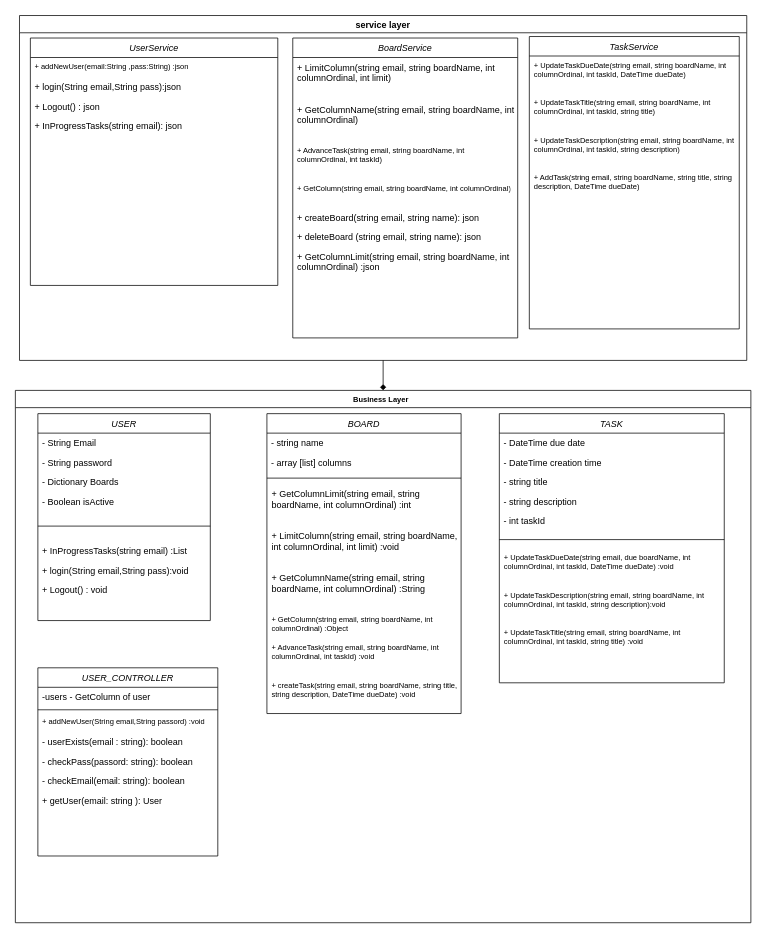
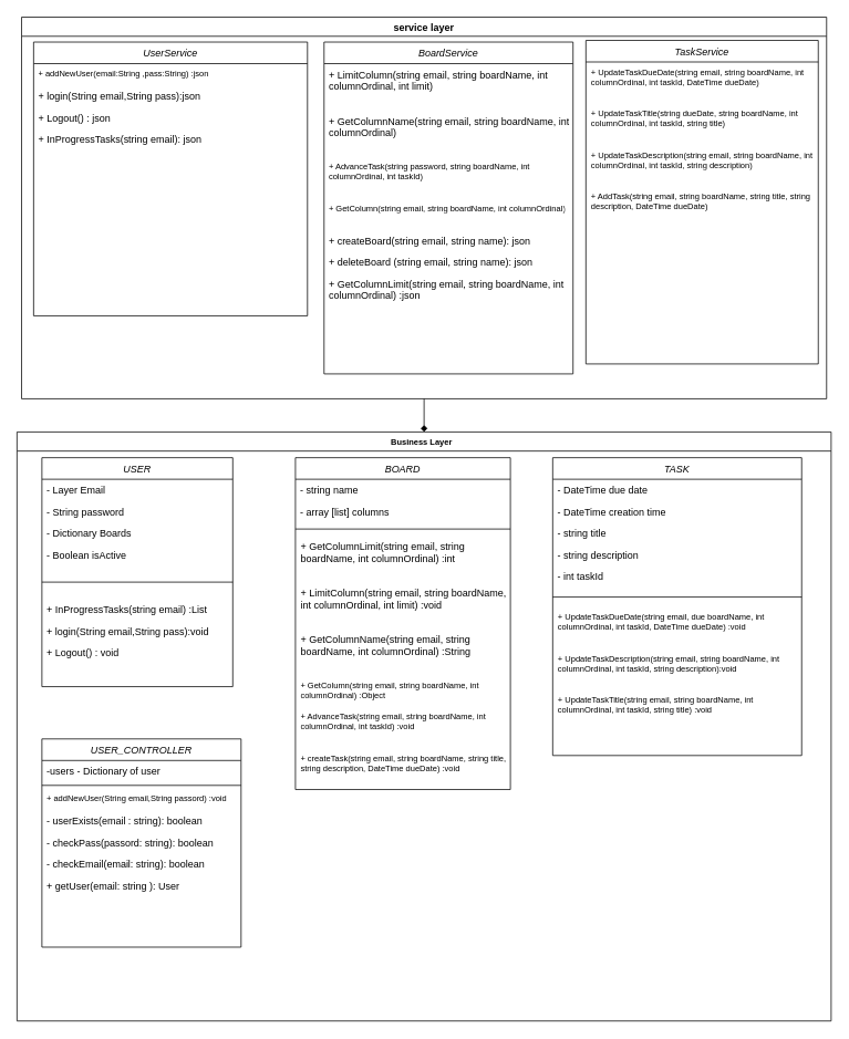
  <mxCell id="0" />
  <mxCell id="1" parent="0" />
  <mxCell id="2" value="service layer" style="swimlane;" parent="1" vertex="1"><mxGeometry x="25.5" y="20" width="970" height="460" as="geometry" /></mxCell>
  <mxCell id="3" value="UserService" style="swimlane;fontStyle=2;align=center;verticalAlign=top;childLayout=stackLayout;horizontal=1;startSize=26;horizontalStack=0;resizeParent=1;resizeLast=0;collapsible=1;marginBottom=0;rounded=0;shadow=0;strokeWidth=1;" parent="2" vertex="1"><mxGeometry x="14.5" y="30" width="330" height="330" as="geometry"><mxRectangle x="230" y="140" width="160" height="26" as="alternateBounds" /></mxGeometry></mxCell>
  <mxCell id="4" value="+ addNewUser(email:String ,pass:String) :json" style="text;align=left;verticalAlign=top;spacingLeft=4;spacingRight=4;overflow=hidden;rotatable=0;points=[[0,0.5],[1,0.5]];portConstraint=eastwest;fontSize=10;whiteSpace=wrap;" parent="3" vertex="1"><mxGeometry y="26" width="330" height="26" as="geometry" /></mxCell>
  <mxCell id="5" value="+ login(String email,String pass):json" style="text;align=left;verticalAlign=top;spacingLeft=4;spacingRight=4;overflow=hidden;rotatable=0;points=[[0,0.5],[1,0.5]];portConstraint=eastwest;" parent="3" vertex="1"><mxGeometry y="52" width="330" height="26" as="geometry" /></mxCell>
  <mxCell id="6" value="+ Logout() : json" style="text;align=left;verticalAlign=top;spacingLeft=4;spacingRight=4;overflow=hidden;rotatable=0;points=[[0,0.5],[1,0.5]];portConstraint=eastwest;" parent="3" vertex="1"><mxGeometry y="78" width="330" height="26" as="geometry" /></mxCell>
  <mxCell id="7" value="+ InProgressTasks(string email): json" style="text;align=left;verticalAlign=top;spacingLeft=4;spacingRight=4;overflow=hidden;rotatable=0;points=[[0,0.5],[1,0.5]];portConstraint=eastwest;" parent="3" vertex="1"><mxGeometry y="104" width="330" height="26" as="geometry" /></mxCell>
  <mxCell id="8" value="BoardService" style="swimlane;fontStyle=2;align=center;verticalAlign=top;childLayout=stackLayout;horizontal=1;startSize=26;horizontalStack=0;resizeParent=1;resizeLast=0;collapsible=1;marginBottom=0;rounded=0;shadow=0;strokeWidth=1;" parent="2" vertex="1"><mxGeometry x="364.5" y="30" width="300" height="400" as="geometry"><mxRectangle x="230" y="140" width="160" height="26" as="alternateBounds" /></mxGeometry></mxCell>
  <mxCell id="9" value="+ LimitColumn(string email, string boardName, int columnOrdinal, int limit)" style="text;align=left;verticalAlign=top;spacingLeft=4;spacingRight=4;overflow=hidden;rotatable=0;points=[[0,0.5],[1,0.5]];portConstraint=eastwest;whiteSpace=wrap;" parent="8" vertex="1"><mxGeometry y="26" width="300" height="56" as="geometry" /></mxCell>
  <mxCell id="10" value="+ GetColumnName(string email, string boardName, int columnOrdinal)" style="text;align=left;verticalAlign=top;spacingLeft=4;spacingRight=4;overflow=hidden;rotatable=0;points=[[0,0.5],[1,0.5]];portConstraint=eastwest;whiteSpace=wrap;" parent="8" vertex="1"><mxGeometry y="82" width="300" height="56" as="geometry" /></mxCell>
- <mxCell id="11" value="+ AdvanceTask(string email, string boardName, int columnOrdinal, int taskId)" style="text;align=left;verticalAlign=top;spacingLeft=4;spacingRight=4;overflow=hidden;rotatable=0;points=[[0,0.5],[1,0.5]];portConstraint=eastwest;fontSize=10;whiteSpace=wrap;" parent="8" vertex="1"><mxGeometry y="138" width="300" height="50" as="geometry" /></mxCell>
+ <mxCell id="11" value="+ AdvanceTask(string password, string boardName, int columnOrdinal, int taskId)" style="text;align=left;verticalAlign=top;spacingLeft=4;spacingRight=4;overflow=hidden;rotatable=0;points=[[0,0.5],[1,0.5]];portConstraint=eastwest;fontSize=10;whiteSpace=wrap;" parent="8" vertex="1"><mxGeometry y="138" width="300" height="50" as="geometry" /></mxCell>
  <mxCell id="12" value="+ GetColumn(string email, string boardName, int columnOrdinal)" style="text;align=left;verticalAlign=top;spacingLeft=4;spacingRight=4;overflow=hidden;rotatable=0;points=[[0,0.5],[1,0.5]];portConstraint=eastwest;fontSize=10;whiteSpace=wrap;" parent="8" vertex="1"><mxGeometry y="188" width="300" height="38" as="geometry" /></mxCell>
  <mxCell id="13" value="+ createBoard(string email, string name): json" style="text;align=left;verticalAlign=top;spacingLeft=4;spacingRight=4;overflow=hidden;rotatable=0;points=[[0,0.5],[1,0.5]];portConstraint=eastwest;" parent="8" vertex="1"><mxGeometry y="226" width="300" height="26" as="geometry" /></mxCell>
  <mxCell id="14" value="+ deleteBoard (string email, string name): json" style="text;align=left;verticalAlign=top;spacingLeft=4;spacingRight=4;overflow=hidden;rotatable=0;points=[[0,0.5],[1,0.5]];portConstraint=eastwest;" parent="8" vertex="1"><mxGeometry y="252" width="300" height="26" as="geometry" /></mxCell>
  <mxCell id="15" value="+ GetColumnLimit(string email, string boardName, int columnOrdinal) :json" style="text;align=left;verticalAlign=top;spacingLeft=4;spacingRight=4;overflow=hidden;rotatable=0;points=[[0,0.5],[1,0.5]];portConstraint=eastwest;whiteSpace=wrap;" parent="8" vertex="1"><mxGeometry y="278" width="300" height="56" as="geometry" /></mxCell>
  <mxCell id="16" value="TaskService" style="swimlane;fontStyle=2;align=center;verticalAlign=top;childLayout=stackLayout;horizontal=1;startSize=26;horizontalStack=0;resizeParent=1;resizeLast=0;collapsible=1;marginBottom=0;rounded=0;shadow=0;strokeWidth=1;" parent="2" vertex="1"><mxGeometry x="680" y="28" width="280" height="390" as="geometry"><mxRectangle x="230" y="140" width="160" height="26" as="alternateBounds" /></mxGeometry></mxCell>
  <mxCell id="17" value="+ UpdateTaskDueDate(string email, string boardName, int columnOrdinal, int taskId, DateTime dueDate)" style="text;align=left;verticalAlign=top;spacingLeft=4;spacingRight=4;overflow=hidden;rotatable=0;points=[[0,0.5],[1,0.5]];portConstraint=eastwest;whiteSpace=wrap;fontSize=10;" parent="16" vertex="1"><mxGeometry y="26" width="280" height="50" as="geometry" /></mxCell>
- <mxCell id="18" value="+ UpdateTaskTitle(string email, string boardName, int columnOrdinal, int taskId, string title)" style="text;align=left;verticalAlign=top;spacingLeft=4;spacingRight=4;overflow=hidden;rotatable=0;points=[[0,0.5],[1,0.5]];portConstraint=eastwest;whiteSpace=wrap;fontSize=10;" parent="16" vertex="1"><mxGeometry y="76" width="280" height="50" as="geometry" /></mxCell>
+ <mxCell id="18" value="+ UpdateTaskTitle(string dueDate, string boardName, int columnOrdinal, int taskId, string title)" style="text;align=left;verticalAlign=top;spacingLeft=4;spacingRight=4;overflow=hidden;rotatable=0;points=[[0,0.5],[1,0.5]];portConstraint=eastwest;whiteSpace=wrap;fontSize=10;" parent="16" vertex="1"><mxGeometry y="76" width="280" height="50" as="geometry" /></mxCell>
  <mxCell id="19" value="+ UpdateTaskDescription(string email, string boardName, int columnOrdinal, int taskId, string description)" style="text;align=left;verticalAlign=top;spacingLeft=4;spacingRight=4;overflow=hidden;rotatable=0;points=[[0,0.5],[1,0.5]];portConstraint=eastwest;whiteSpace=wrap;fontSize=10;" parent="16" vertex="1"><mxGeometry y="126" width="280" height="50" as="geometry" /></mxCell>
  <mxCell id="20" value="+ AddTask(string email, string boardName, string title, string description, DateTime dueDate)" style="text;align=left;verticalAlign=top;spacingLeft=4;spacingRight=4;overflow=hidden;rotatable=0;points=[[0,0.5],[1,0.5]];portConstraint=eastwest;fontSize=10;whiteSpace=wrap;" parent="16" vertex="1"><mxGeometry y="176" width="280" height="50" as="geometry" /></mxCell>
  <mxCell id="21" value="Business Layer  " style="swimlane;fontSize=10;html=0;" parent="1" vertex="1"><mxGeometry x="20" y="520" width="981" height="710" as="geometry" /></mxCell>
  <mxCell id="22" value="USER" style="swimlane;fontStyle=2;align=center;verticalAlign=top;childLayout=stackLayout;horizontal=1;startSize=26;horizontalStack=0;resizeParent=1;resizeLast=0;collapsible=1;marginBottom=0;rounded=0;shadow=0;strokeWidth=1;" parent="21" vertex="1"><mxGeometry x="30" y="31" width="230" height="276" as="geometry"><mxRectangle x="230" y="140" width="160" height="26" as="alternateBounds" /></mxGeometry></mxCell>
- <mxCell id="23" value="- String Email " style="text;align=left;verticalAlign=top;spacingLeft=4;spacingRight=4;overflow=hidden;rotatable=0;points=[[0,0.5],[1,0.5]];portConstraint=eastwest;rounded=0;shadow=0;html=0;" parent="22" vertex="1"><mxGeometry y="26" width="230" height="26" as="geometry" /></mxCell>
+ <mxCell id="23" value="- Layer Email " style="text;align=left;verticalAlign=top;spacingLeft=4;spacingRight=4;overflow=hidden;rotatable=0;points=[[0,0.5],[1,0.5]];portConstraint=eastwest;rounded=0;shadow=0;html=0;" parent="22" vertex="1"><mxGeometry y="26" width="230" height="26" as="geometry" /></mxCell>
  <mxCell id="24" value="- String password" style="text;align=left;verticalAlign=top;spacingLeft=4;spacingRight=4;overflow=hidden;rotatable=0;points=[[0,0.5],[1,0.5]];portConstraint=eastwest;rounded=0;shadow=0;html=0;" parent="22" vertex="1"><mxGeometry y="52" width="230" height="26" as="geometry" /></mxCell>
  <mxCell id="25" value="- Dictionary Boards" style="text;align=left;verticalAlign=top;spacingLeft=4;spacingRight=4;overflow=hidden;rotatable=0;points=[[0,0.5],[1,0.5]];portConstraint=eastwest;rounded=0;shadow=0;html=0;" parent="22" vertex="1"><mxGeometry y="78" width="230" height="26" as="geometry" /></mxCell>
  <mxCell id="26" value="- Boolean isActive" style="text;align=left;verticalAlign=top;spacingLeft=4;spacingRight=4;overflow=hidden;rotatable=0;points=[[0,0.5],[1,0.5]];portConstraint=eastwest;rounded=0;shadow=0;html=0;" parent="22" vertex="1"><mxGeometry y="104" width="230" height="26" as="geometry" /></mxCell>
  <mxCell id="27" value="" style="line;html=1;strokeWidth=1;align=left;verticalAlign=middle;spacingTop=-1;spacingLeft=3;spacingRight=3;rotatable=0;labelPosition=right;points=[];portConstraint=eastwest;" parent="22" vertex="1"><mxGeometry y="130" width="230" height="40" as="geometry" /></mxCell>
  <mxCell id="28" value="+ InProgressTasks(string email) :List" style="text;align=left;verticalAlign=top;spacingLeft=4;spacingRight=4;overflow=hidden;rotatable=0;points=[[0,0.5],[1,0.5]];portConstraint=eastwest;" parent="22" vertex="1"><mxGeometry y="170" width="230" height="26" as="geometry" /></mxCell>
  <mxCell id="29" value="+ login(String email,String pass):void" style="text;align=left;verticalAlign=top;spacingLeft=4;spacingRight=4;overflow=hidden;rotatable=0;points=[[0,0.5],[1,0.5]];portConstraint=eastwest;" parent="22" vertex="1"><mxGeometry y="196" width="230" height="26" as="geometry" /></mxCell>
  <mxCell id="30" value="+ Logout() : void" style="text;align=left;verticalAlign=top;spacingLeft=4;spacingRight=4;overflow=hidden;rotatable=0;points=[[0,0.5],[1,0.5]];portConstraint=eastwest;" parent="22" vertex="1"><mxGeometry y="222" width="230" height="26" as="geometry" /></mxCell>
  <mxCell id="31" value="USER_CONTROLLER" style="swimlane;fontStyle=2;align=center;verticalAlign=top;childLayout=stackLayout;horizontal=1;startSize=26;horizontalStack=0;resizeParent=1;resizeLast=0;collapsible=1;marginBottom=0;rounded=0;shadow=0;strokeWidth=1;" parent="21" vertex="1"><mxGeometry x="30" y="370" width="240" height="251" as="geometry"><mxRectangle x="230" y="140" width="160" height="26" as="alternateBounds" /></mxGeometry></mxCell>
- <mxCell id="32" value="-users - GetColumn of user" style="text;align=left;verticalAlign=top;spacingLeft=4;spacingRight=4;overflow=hidden;rotatable=0;points=[[0,0.5],[1,0.5]];portConstraint=eastwest;rounded=0;shadow=0;html=0;" parent="31" vertex="1"><mxGeometry y="26" width="240" height="26" as="geometry" /></mxCell>
+ <mxCell id="32" value="-users - Dictionary of user" style="text;align=left;verticalAlign=top;spacingLeft=4;spacingRight=4;overflow=hidden;rotatable=0;points=[[0,0.5],[1,0.5]];portConstraint=eastwest;rounded=0;shadow=0;html=0;" parent="31" vertex="1"><mxGeometry y="26" width="240" height="26" as="geometry" /></mxCell>
  <mxCell id="33" value="" style="line;html=1;strokeWidth=1;align=left;verticalAlign=middle;spacingTop=-1;spacingLeft=3;spacingRight=3;rotatable=0;labelPosition=right;points=[];portConstraint=eastwest;" parent="31" vertex="1"><mxGeometry y="52" width="240" height="8" as="geometry" /></mxCell>
  <mxCell id="34" value="+ addNewUser(String email,String passord) :void" style="text;align=left;verticalAlign=top;spacingLeft=4;spacingRight=4;overflow=hidden;rotatable=0;points=[[0,0.5],[1,0.5]];portConstraint=eastwest;fontSize=10;whiteSpace=wrap;" parent="31" vertex="1"><mxGeometry y="60" width="240" height="26" as="geometry" /></mxCell>
  <mxCell id="35" value="- userExists(email : string): boolean" style="text;align=left;verticalAlign=top;spacingLeft=4;spacingRight=4;overflow=hidden;rotatable=0;points=[[0,0.5],[1,0.5]];portConstraint=eastwest;" parent="31" vertex="1"><mxGeometry y="86" width="240" height="26" as="geometry" /></mxCell>
  <mxCell id="36" value="- checkPass(passord: string): boolean" style="text;align=left;verticalAlign=top;spacingLeft=4;spacingRight=4;overflow=hidden;rotatable=0;points=[[0,0.5],[1,0.5]];portConstraint=eastwest;" parent="31" vertex="1"><mxGeometry y="112" width="240" height="26" as="geometry" /></mxCell>
  <mxCell id="37" value="- checkEmail(email: string): boolean" style="text;align=left;verticalAlign=top;spacingLeft=4;spacingRight=4;overflow=hidden;rotatable=0;points=[[0,0.5],[1,0.5]];portConstraint=eastwest;" parent="31" vertex="1"><mxGeometry y="138" width="240" height="26" as="geometry" /></mxCell>
  <mxCell id="38" value="+ getUser(email: string ): User" style="text;align=left;verticalAlign=top;spacingLeft=4;spacingRight=4;overflow=hidden;rotatable=0;points=[[0,0.5],[1,0.5]];portConstraint=eastwest;" parent="31" vertex="1"><mxGeometry y="164" width="240" height="26" as="geometry" /></mxCell>
  <mxCell id="39" value="BOARD" style="swimlane;fontStyle=2;align=center;verticalAlign=top;childLayout=stackLayout;horizontal=1;startSize=26;horizontalStack=0;resizeParent=1;resizeLast=0;collapsible=1;marginBottom=0;rounded=0;shadow=0;strokeWidth=1;" parent="21" vertex="1"><mxGeometry x="335.5" y="31" width="259" height="400" as="geometry"><mxRectangle x="230" y="140" width="160" height="26" as="alternateBounds" /></mxGeometry></mxCell>
  <mxCell id="40" value="- string name" style="text;align=left;verticalAlign=top;spacingLeft=4;spacingRight=4;overflow=hidden;rotatable=0;points=[[0,0.5],[1,0.5]];portConstraint=eastwest;rounded=0;shadow=0;html=0;" parent="39" vertex="1"><mxGeometry y="26" width="259" height="26" as="geometry" /></mxCell>
  <mxCell id="41" value="- array [list] columns" style="text;align=left;verticalAlign=top;spacingLeft=4;spacingRight=4;overflow=hidden;rotatable=0;points=[[0,0.5],[1,0.5]];portConstraint=eastwest;rounded=0;shadow=0;html=0;" parent="39" vertex="1"><mxGeometry y="52" width="259" height="26" as="geometry" /></mxCell>
  <mxCell id="42" value="" style="line;html=1;strokeWidth=1;align=left;verticalAlign=middle;spacingTop=-1;spacingLeft=3;spacingRight=3;rotatable=0;labelPosition=right;points=[];portConstraint=eastwest;" parent="39" vertex="1"><mxGeometry y="78" width="259" height="16" as="geometry" /></mxCell>
  <mxCell id="43" value="+ GetColumnLimit(string email, string boardName, int columnOrdinal) :int" style="text;align=left;verticalAlign=top;spacingLeft=4;spacingRight=4;overflow=hidden;rotatable=0;points=[[0,0.5],[1,0.5]];portConstraint=eastwest;whiteSpace=wrap;" parent="39" vertex="1"><mxGeometry y="94" width="259" height="56" as="geometry" /></mxCell>
  <mxCell id="44" value="+ LimitColumn(string email, string boardName, int columnOrdinal, int limit) :void" style="text;align=left;verticalAlign=top;spacingLeft=4;spacingRight=4;overflow=hidden;rotatable=0;points=[[0,0.5],[1,0.5]];portConstraint=eastwest;whiteSpace=wrap;" parent="39" vertex="1"><mxGeometry y="150" width="259" height="56" as="geometry" /></mxCell>
  <mxCell id="45" value="+ GetColumnName(string email, string boardName, int columnOrdinal) :String" style="text;align=left;verticalAlign=top;spacingLeft=4;spacingRight=4;overflow=hidden;rotatable=0;points=[[0,0.5],[1,0.5]];portConstraint=eastwest;whiteSpace=wrap;" parent="39" vertex="1"><mxGeometry y="206" width="259" height="56" as="geometry" /></mxCell>
  <mxCell id="46" value="+ GetColumn(string email, string boardName, int columnOrdinal) :Object" style="text;align=left;verticalAlign=top;spacingLeft=4;spacingRight=4;overflow=hidden;rotatable=0;points=[[0,0.5],[1,0.5]];portConstraint=eastwest;fontSize=10;whiteSpace=wrap;" parent="39" vertex="1"><mxGeometry y="262" width="259" height="38" as="geometry" /></mxCell>
  <mxCell id="47" value="+ AdvanceTask(string email, string boardName, int columnOrdinal, int taskId) :void" style="text;align=left;verticalAlign=top;spacingLeft=4;spacingRight=4;overflow=hidden;rotatable=0;points=[[0,0.5],[1,0.5]];portConstraint=eastwest;fontSize=10;whiteSpace=wrap;" parent="39" vertex="1"><mxGeometry y="300" width="259" height="50" as="geometry" /></mxCell>
  <mxCell id="48" value="+ createTask(string email, string boardName, string title, string description, DateTime dueDate) :void" style="text;align=left;verticalAlign=top;spacingLeft=4;spacingRight=4;overflow=hidden;rotatable=0;points=[[0,0.5],[1,0.5]];portConstraint=eastwest;fontSize=10;whiteSpace=wrap;" parent="39" vertex="1"><mxGeometry y="350" width="259" height="50" as="geometry" /></mxCell>
  <mxCell id="49" value="TASK" style="swimlane;fontStyle=2;align=center;verticalAlign=top;childLayout=stackLayout;horizontal=1;startSize=26;horizontalStack=0;resizeParent=1;resizeLast=0;collapsible=1;marginBottom=0;rounded=0;shadow=0;strokeWidth=1;" parent="21" vertex="1"><mxGeometry x="645.5" y="31" width="300" height="359" as="geometry"><mxRectangle x="230" y="140" width="160" height="26" as="alternateBounds" /></mxGeometry></mxCell>
  <mxCell id="50" value="- DateTime due date " style="text;align=left;verticalAlign=top;spacingLeft=4;spacingRight=4;overflow=hidden;rotatable=0;points=[[0,0.5],[1,0.5]];portConstraint=eastwest;rounded=0;shadow=0;html=0;" parent="49" vertex="1"><mxGeometry y="26" width="300" height="26" as="geometry" /></mxCell>
  <mxCell id="51" value="- DateTime creation time " style="text;align=left;verticalAlign=top;spacingLeft=4;spacingRight=4;overflow=hidden;rotatable=0;points=[[0,0.5],[1,0.5]];portConstraint=eastwest;rounded=0;shadow=0;html=0;" parent="49" vertex="1"><mxGeometry y="52" width="300" height="26" as="geometry" /></mxCell>
  <mxCell id="52" value="- string title" style="text;align=left;verticalAlign=top;spacingLeft=4;spacingRight=4;overflow=hidden;rotatable=0;points=[[0,0.5],[1,0.5]];portConstraint=eastwest;rounded=0;shadow=0;html=0;" parent="49" vertex="1"><mxGeometry y="78" width="300" height="26" as="geometry" /></mxCell>
  <mxCell id="53" value="- string description" style="text;align=left;verticalAlign=top;spacingLeft=4;spacingRight=4;overflow=hidden;rotatable=0;points=[[0,0.5],[1,0.5]];portConstraint=eastwest;rounded=0;shadow=0;html=0;" parent="49" vertex="1"><mxGeometry y="104" width="300" height="26" as="geometry" /></mxCell>
  <mxCell id="54" value="- int taskId" style="text;align=left;verticalAlign=top;spacingLeft=4;spacingRight=4;overflow=hidden;rotatable=0;points=[[0,0.5],[1,0.5]];portConstraint=eastwest;rounded=0;shadow=0;html=0;" parent="49" vertex="1"><mxGeometry y="130" width="300" height="26" as="geometry" /></mxCell>
  <mxCell id="55" value="" style="line;html=1;strokeWidth=1;align=left;verticalAlign=middle;spacingTop=-1;spacingLeft=3;spacingRight=3;rotatable=0;labelPosition=right;points=[];portConstraint=eastwest;" parent="49" vertex="1"><mxGeometry y="156" width="300" height="24" as="geometry" /></mxCell>
  <mxCell id="56" value="+ UpdateTaskDueDate(string email, due boardName, int columnOrdinal, int taskId, DateTime dueDate) :void" style="text;align=left;verticalAlign=top;spacingLeft=4;spacingRight=4;overflow=hidden;rotatable=0;points=[[0,0.5],[1,0.5]];portConstraint=eastwest;whiteSpace=wrap;fontSize=10;" parent="49" vertex="1"><mxGeometry y="180" width="300" height="50" as="geometry" /></mxCell>
  <mxCell id="57" value="+ UpdateTaskDescription(string email, string boardName, int columnOrdinal, int taskId, string description):void" style="text;align=left;verticalAlign=top;spacingLeft=4;spacingRight=4;overflow=hidden;rotatable=0;points=[[0,0.5],[1,0.5]];portConstraint=eastwest;whiteSpace=wrap;fontSize=10;" parent="49" vertex="1"><mxGeometry y="230" width="300" height="50" as="geometry" /></mxCell>
  <mxCell id="58" value="+ UpdateTaskTitle(string email, string boardName, int columnOrdinal, int taskId, string title) :void" style="text;align=left;verticalAlign=top;spacingLeft=4;spacingRight=4;overflow=hidden;rotatable=0;points=[[0,0.5],[1,0.5]];portConstraint=eastwest;whiteSpace=wrap;fontSize=10;" parent="49" vertex="1"><mxGeometry y="280" width="300" height="50" as="geometry" /></mxCell>
  <mxCell id="59" value="" style="endArrow=diamond;html=1;rounded=0;fontSize=12;exitX=0.5;exitY=1;exitDx=0;exitDy=0;entryX=0.5;entryY=0;entryDx=0;entryDy=0;" parent="1" source="2" target="21" edge="1"><mxGeometry width="50" height="50" relative="1" as="geometry"><mxPoint x="430.5" y="180" as="sourcePoint" /><mxPoint x="455.5" y="170" as="targetPoint" /></mxGeometry></mxCell>
